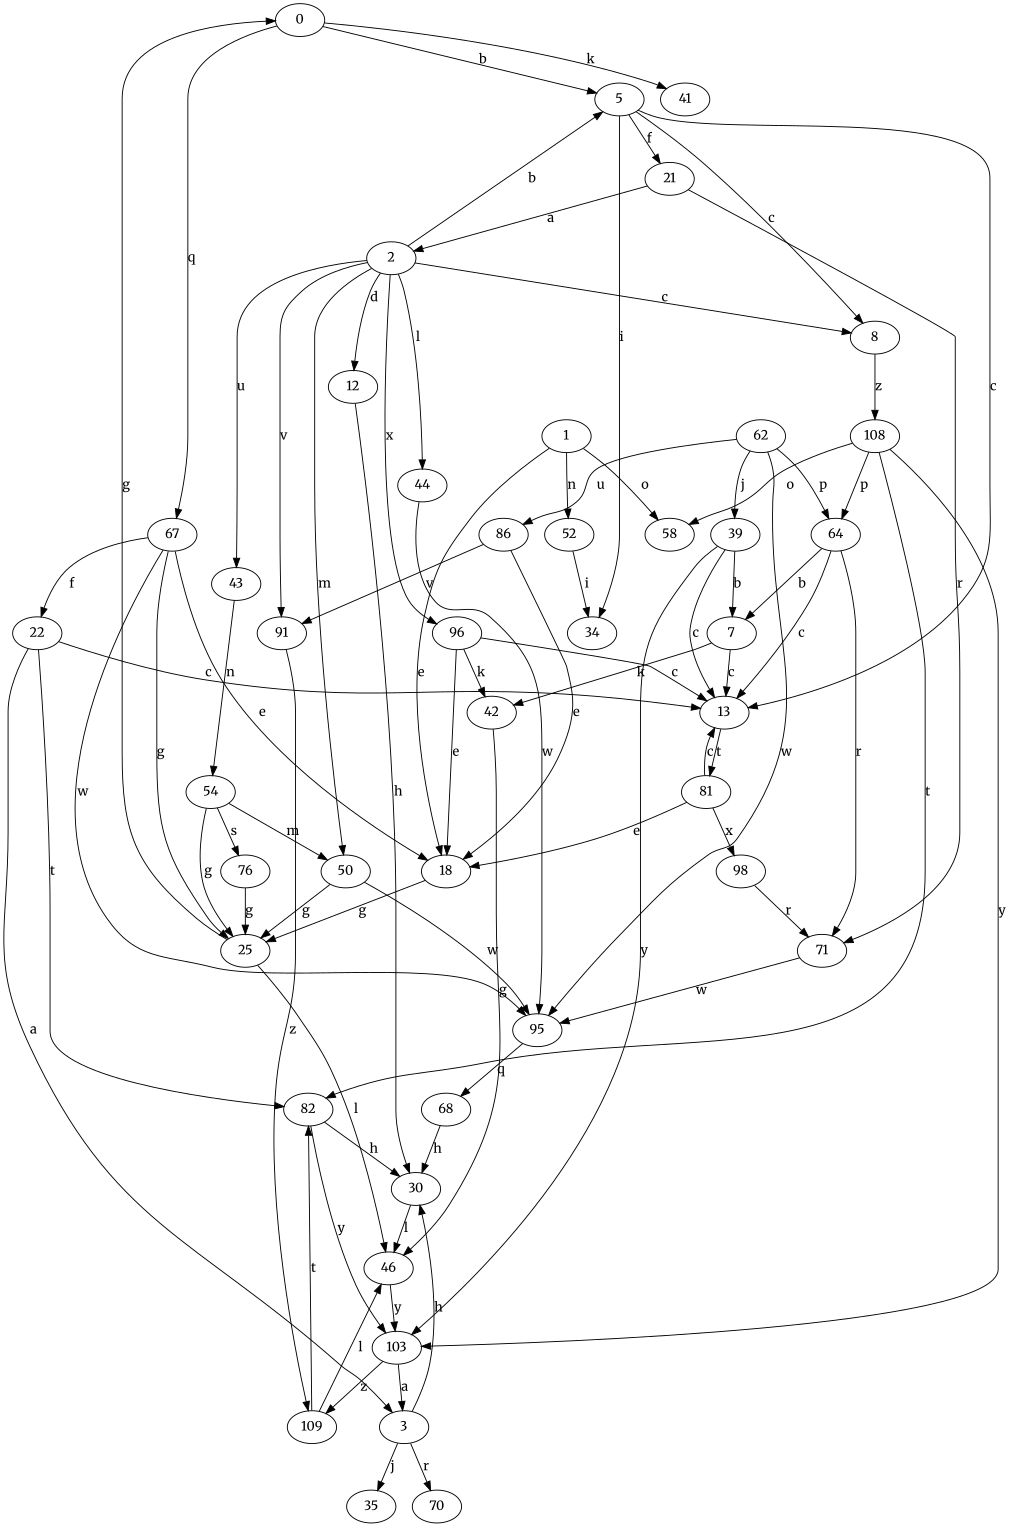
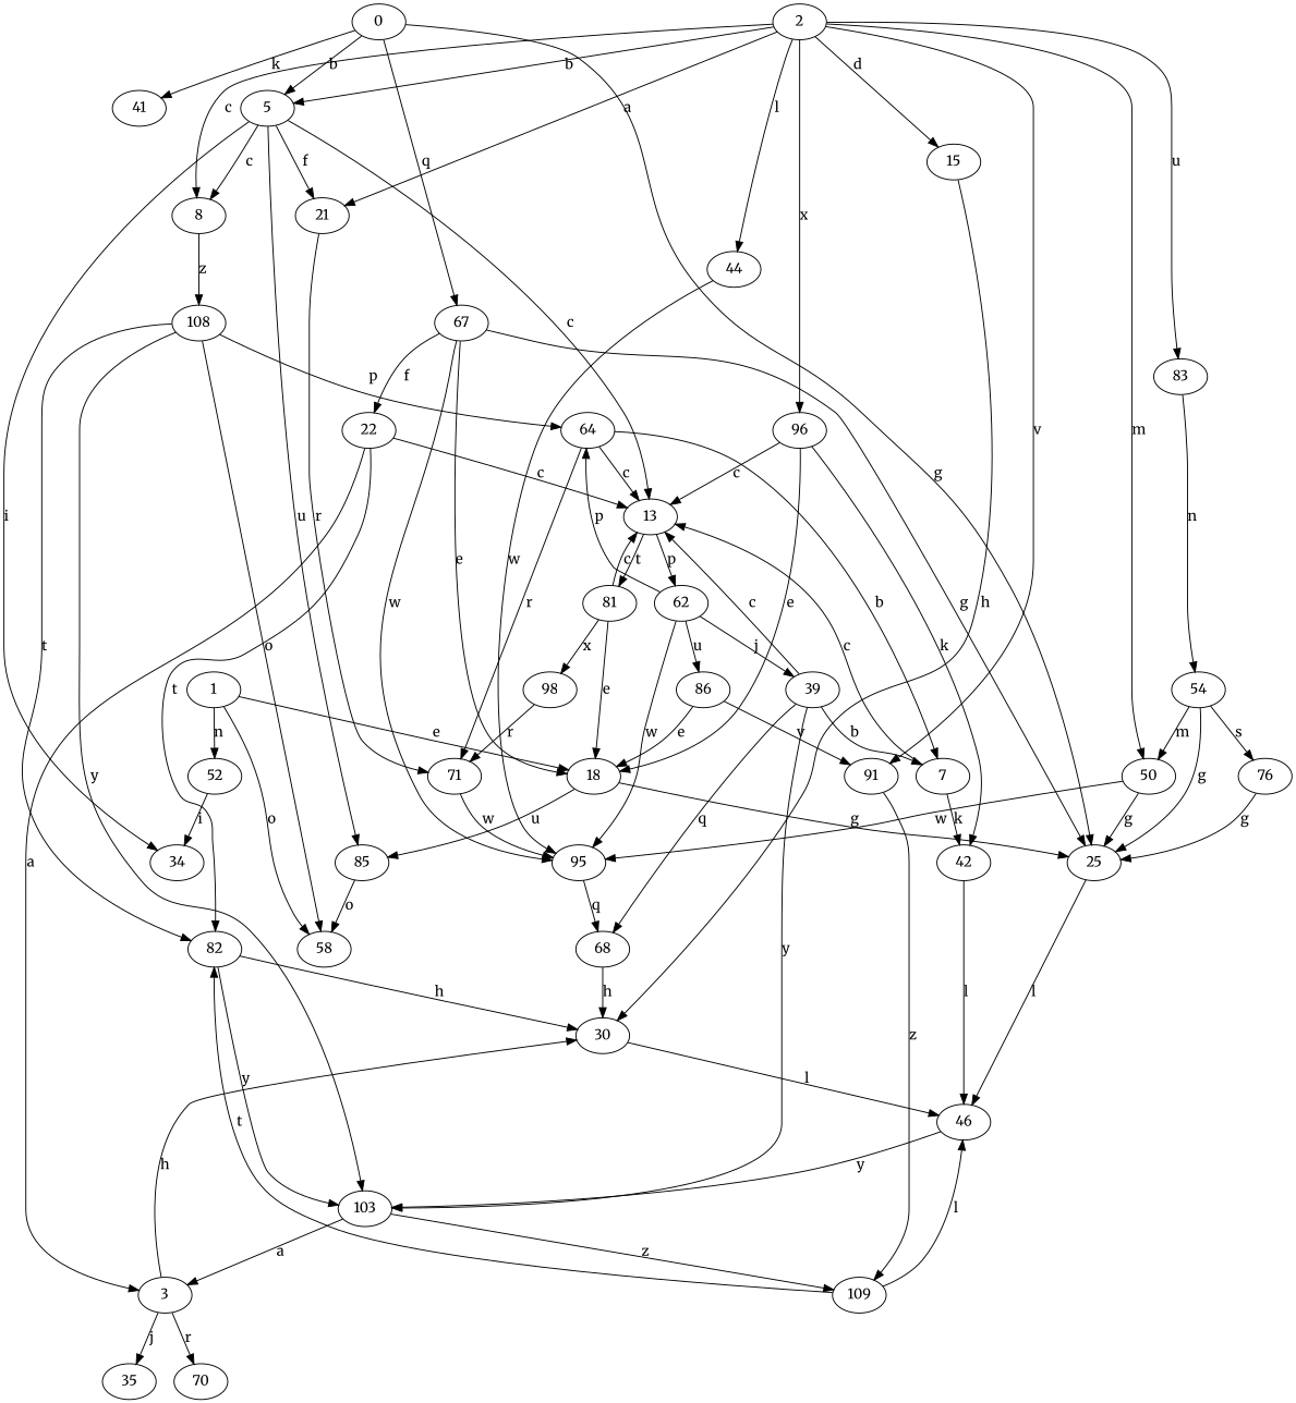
  strict digraph {
    fontname=Merriweather
    node [fontname=Merriweather]
    edge [fontname=Merriweather]
    0
    5
    25
    41
    67
    8
    13
    21
    34
+   85
    46
    18
    22
    95
    1
    52
    58
    2
-   15 [label=12]
+   15
    44
    50
-   83 [label=43]
+   83
    91
    96
    108
    30
    54
    109
    42
    3
    35
    70
    62
    81
    71
    7
    82
    103
    64
    39
    86
    98
    68
    76
    0 -> 5 [label=b]
-   25 -> 0 [label=g]
+   0 -> 25 [label=g]
    0 -> 41 [label=k]
    0 -> 67 [label=q]
    5 -> 8 [label=c]
    5 -> 13 [label=c]
    5 -> 21 [label=f]
    5 -> 34 [label=i]
+   5 -> 85 [label=u]
    25 -> 46 [label=l]
    67 -> 25 [label=g]
    67 -> 18 [label=e]
    67 -> 22 [label=f]
    67 -> 95 [label=w]
    8 -> 108 [label=z]
+   13 -> 62 [label=p]
    13 -> 81 [label=t]
-   21 -> 2 [label=a]
+   2 -> 21 [label=a]
    21 -> 71 [label=r]
+   85 -> 58 [label=o]
    46 -> 103 [label=y]
    18 -> 25 [label=g]
+   18 -> 85 [label=u]
    22 -> 13 [label=c]
    22 -> 3 [label=a]
    22 -> 82 [label=t]
    95 -> 68 [label=q]
    1 -> 18 [label=e]
    1 -> 52 [label=n]
    1 -> 58 [label=o]
    52 -> 34 [label=i]
    2 -> 5 [label=b]
    2 -> 8 [label=c]
    2 -> 15 [label=d]
    2 -> 44 [label=l]
    2 -> 50 [label=m]
    2 -> 83 [label=u]
    2 -> 91 [label=v]
    2 -> 96 [label=x]
    15 -> 30 [label=h]
    44 -> 95 [label=w]
    50 -> 25 [label=g]
    50 -> 95 [label=w]
    83 -> 54 [label=n]
    91 -> 109 [label=z]
    96 -> 13 [label=c]
    96 -> 18 [label=e]
    96 -> 42 [label=k]
    108 -> 58 [label=o]
    108 -> 82 [label=t]
    108 -> 103 [label=y]
    108 -> 64 [label=p]
    30 -> 46 [label=l]
    54 -> 25 [label=g]
    54 -> 50 [label=m]
    54 -> 76 [label=s]
    109 -> 46 [label=l]
    109 -> 82 [label=t]
-   42 -> 46 [label=g]
+   42 -> 46 [label=l]
    3 -> 30 [label=h]
    3 -> 35 [label=j]
    3 -> 70 [label=r]
    62 -> 95 [label=w]
    62 -> 64 [label=p]
    62 -> 39 [label=j]
    62 -> 86 [label=u]
    81 -> 13 [label=c]
    81 -> 18 [label=e]
    81 -> 98 [label=x]
    71 -> 95 [label=w]
    7 -> 13 [label=c]
    7 -> 42 [label=k]
    82 -> 30 [label=h]
    82 -> 103 [label=y]
    103 -> 109 [label=z]
    103 -> 3 [label=a]
    64 -> 13 [label=c]
    64 -> 71 [label=r]
    64 -> 7 [label=b]
    39 -> 13 [label=c]
    39 -> 7 [label=b]
    39 -> 103 [label=y]
+   39 -> 68 [label=q]
    86 -> 18 [label=e]
    86 -> 91 [label=v]
    98 -> 71 [label=r]
    68 -> 30 [label=h]
    76 -> 25 [label=g]
  }
